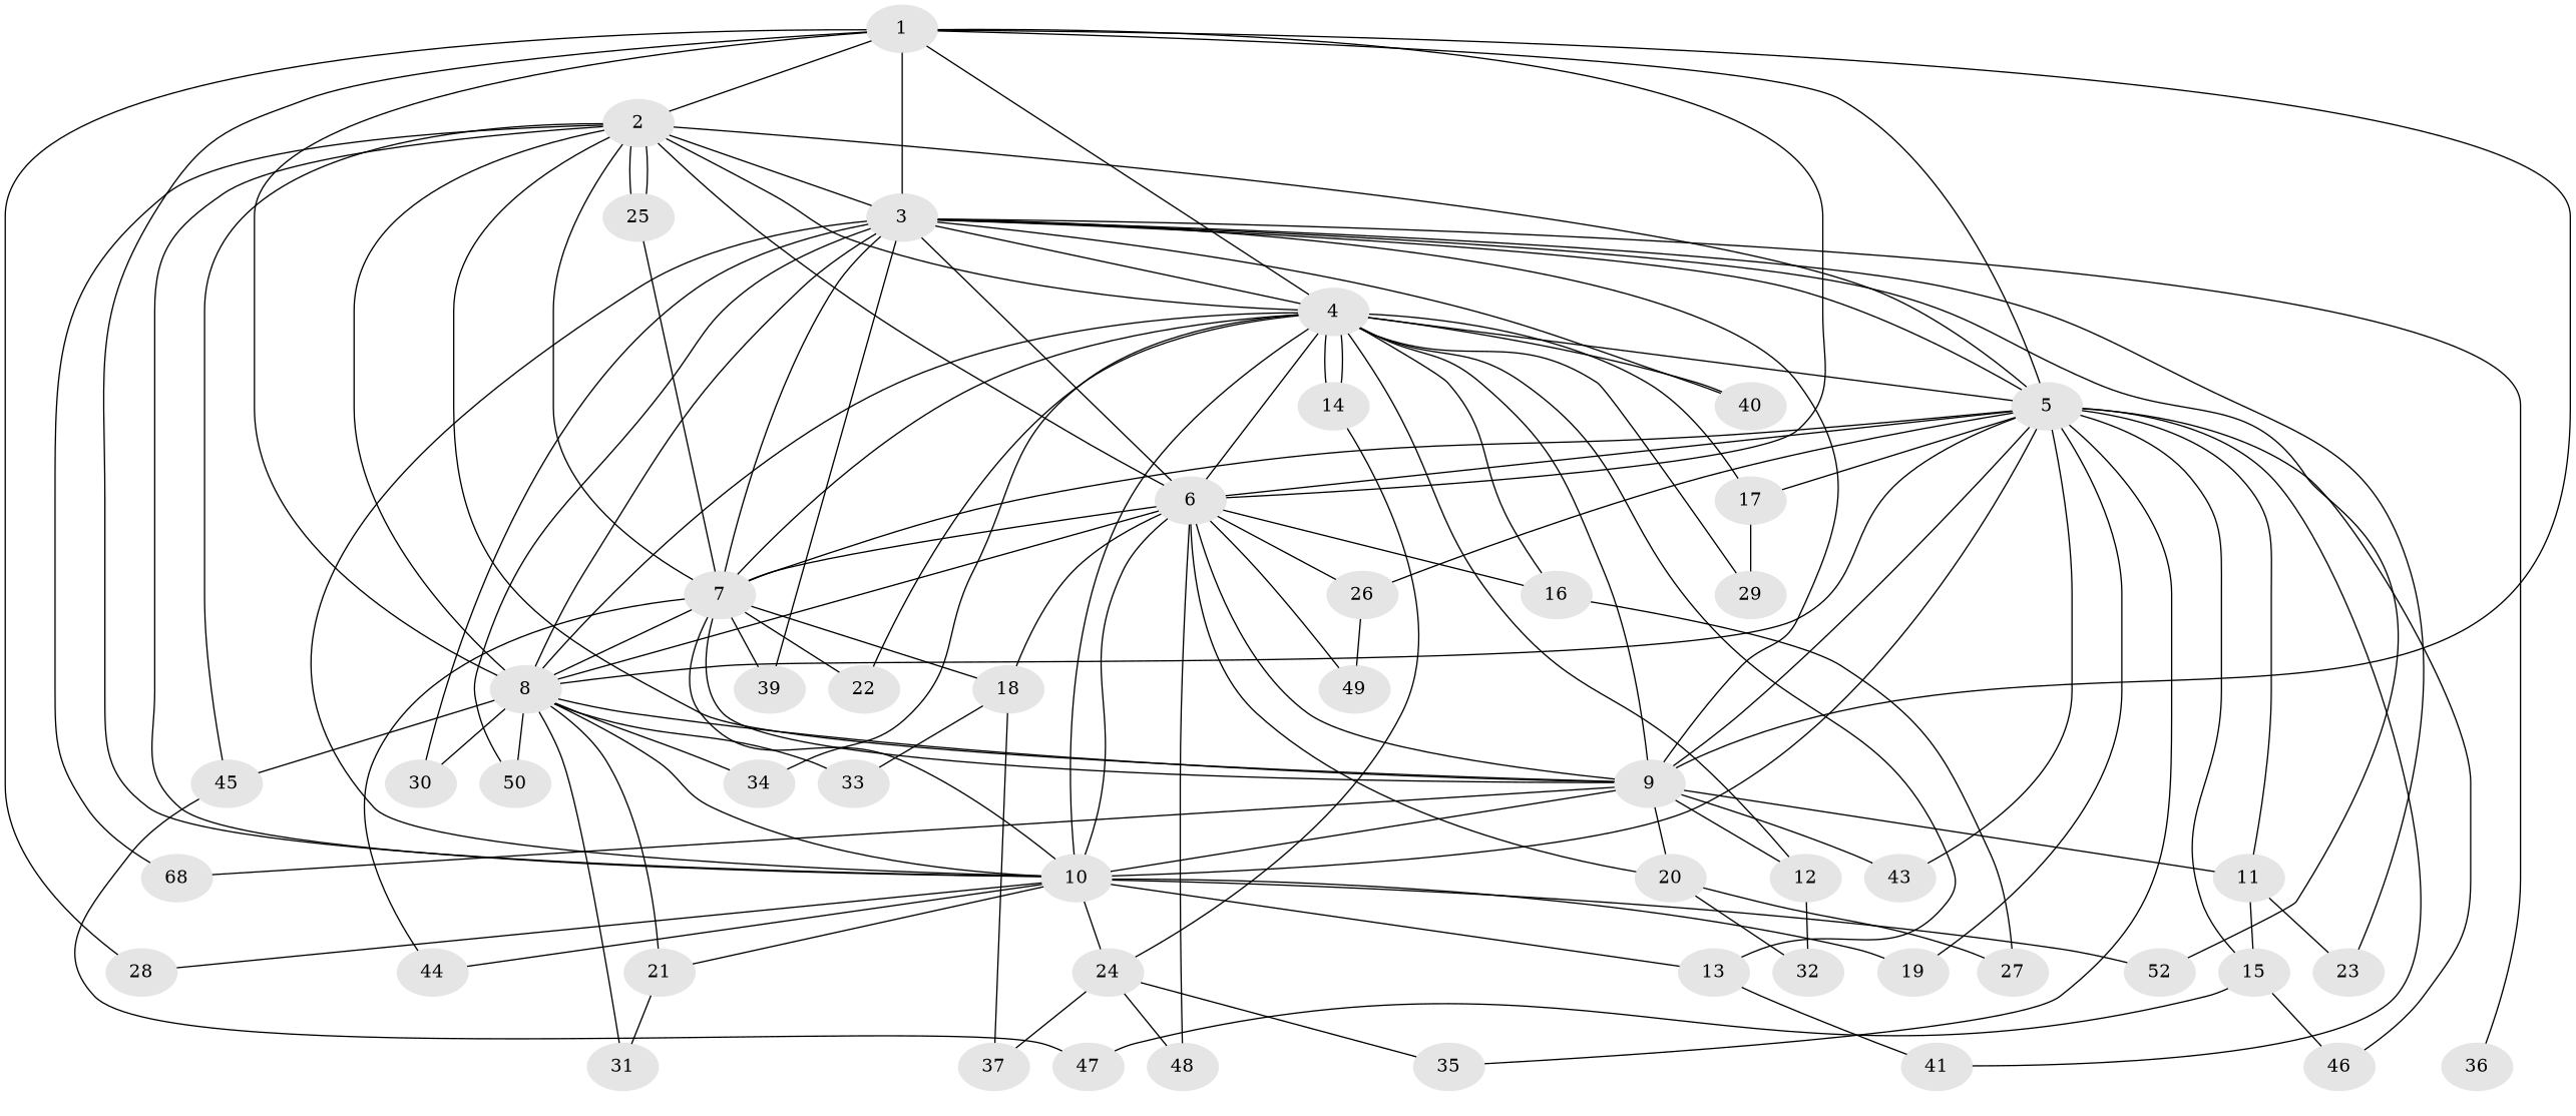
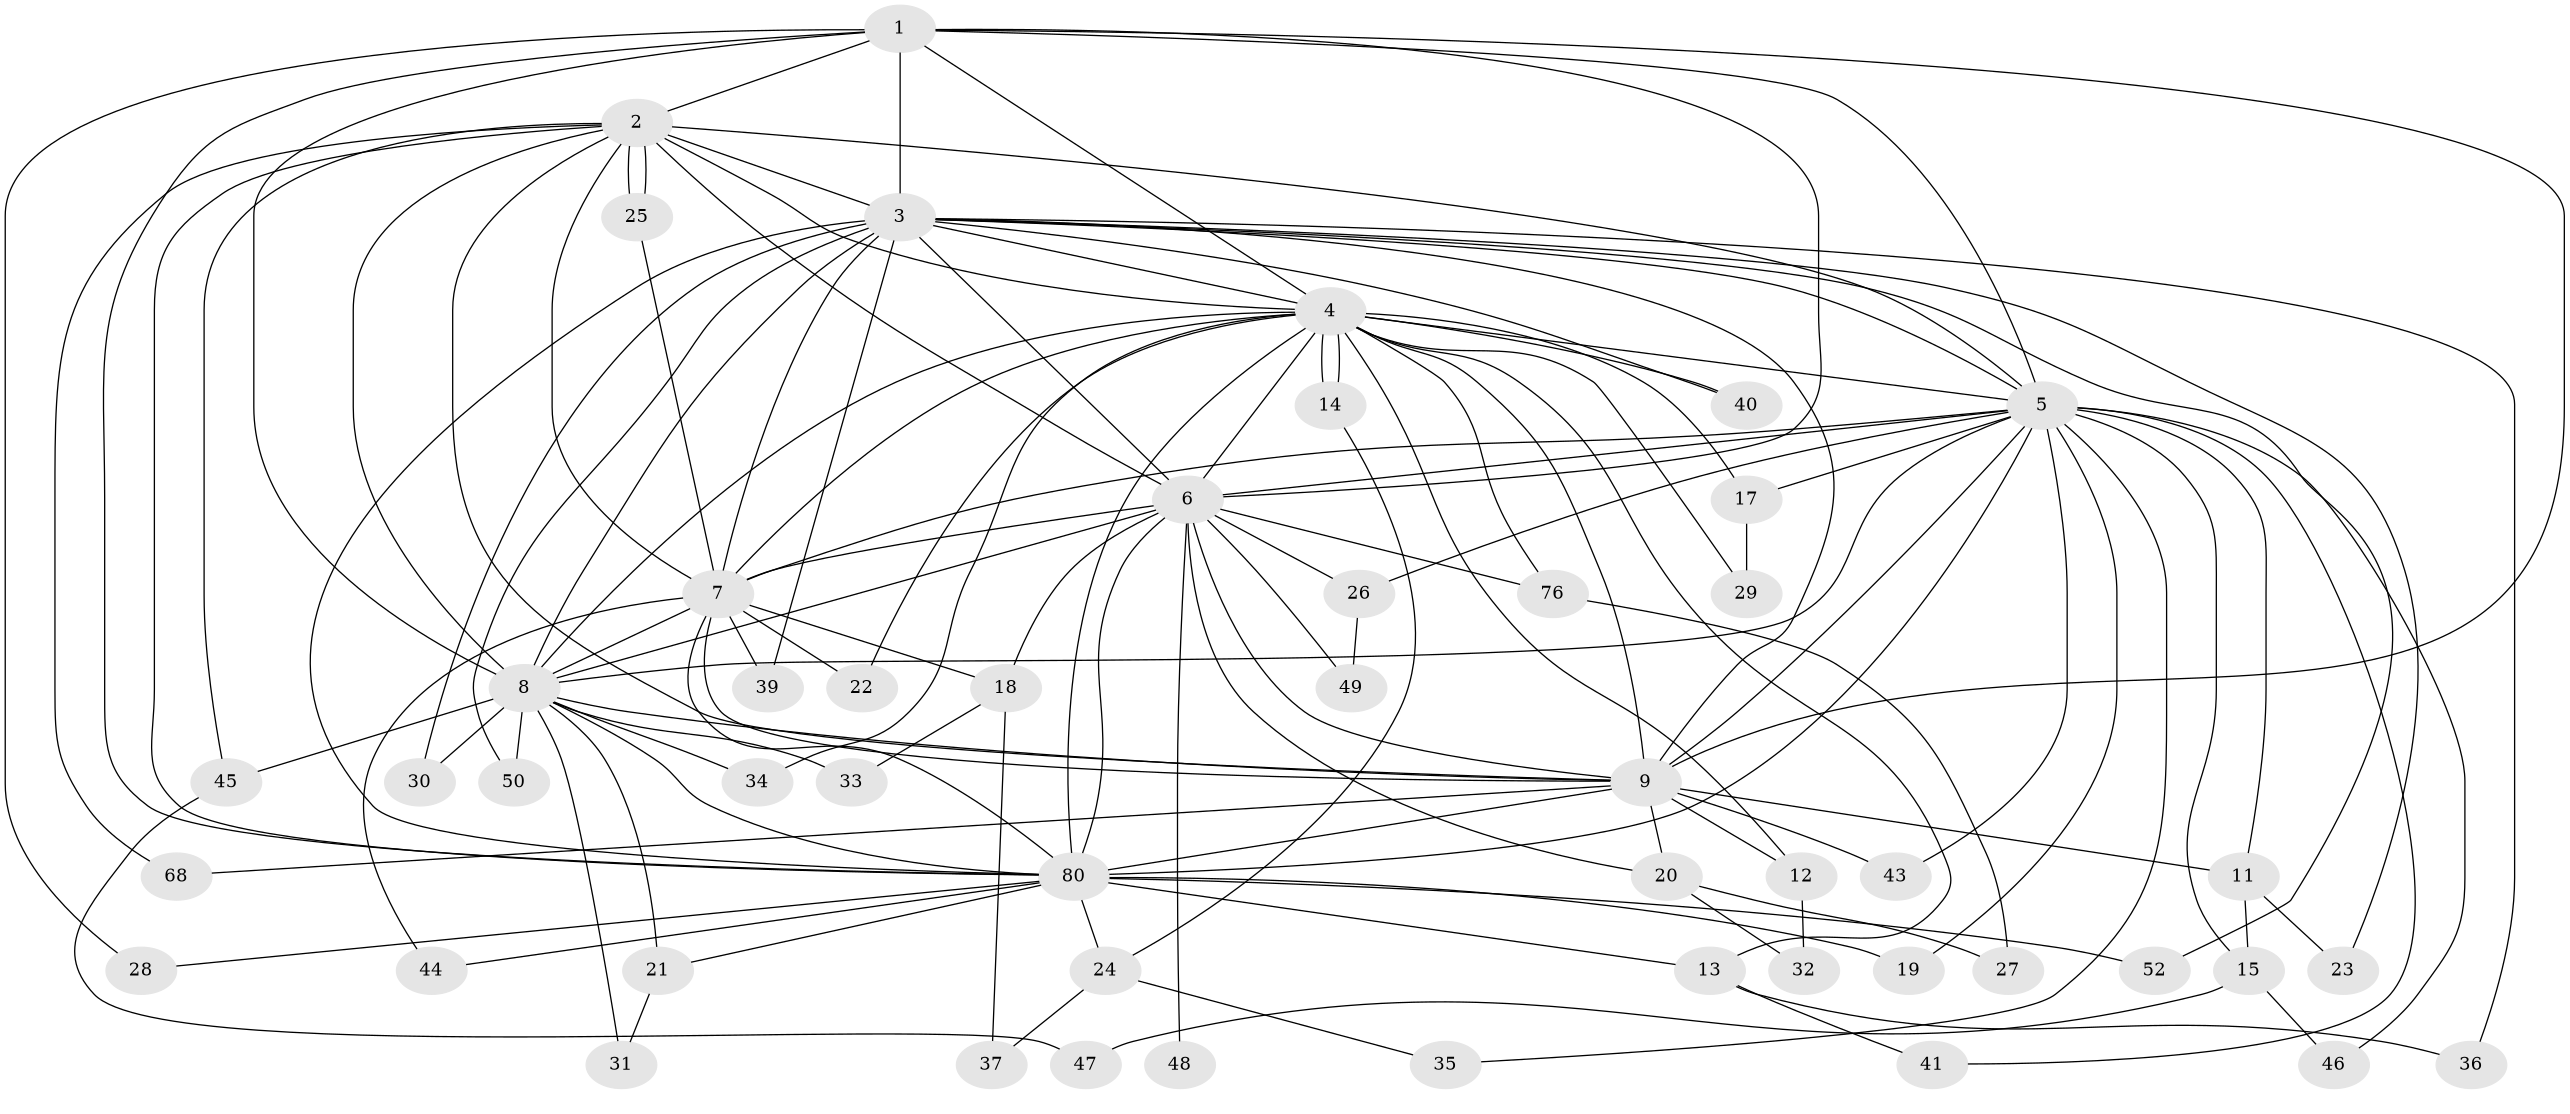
  graph {
    node [color=gray90 style=filled]
    1
    2
    3
    4
    5
    6
    8
    9
-   10
+   10 [label=80]
    28
    7
    25
    n13 [label=68]
    45
    23
    30
    36
    39
    40
    n20 [label=52]
    50
    12
    13
    14
-   16
+   16 [label=76]
    17
    22
    29
    34
    11
    15
    19
    26
    35
    41
    43
    46
    18
    20
    48
    49
    44
    21
    31
    33
    24
    47
    32
    27
    37
    1 -- 2
    1 -- 3
    1 -- 4
    1 -- 5
    1 -- 6
    1 -- 8
    1 -- 9
    1 -- 10
    1 -- 28
    2 -- 3
    2 -- 4
    2 -- 5
    2 -- 6
    2 -- 8
    2 -- 9
    2 -- 10
    2 -- 7
    2 -- 25
    2 -- 25
    2 -- n13
    2 -- 45
    3 -- 4
    3 -- 5
    3 -- 6
    3 -- 8
    3 -- 9
    3 -- 10
    3 -- 7
    3 -- 23
    3 -- 30
    3 -- 36
    3 -- 39
    3 -- 40
    3 -- n20
    3 -- 50
    4 -- 5
    4 -- 6
    4 -- 8
    4 -- 9
    4 -- 10
    4 -- 7
    4 -- 40
    4 -- 12
    4 -- 13
    4 -- 14
    4 -- 14
    4 -- 16
    4 -- 17
    4 -- 22
    4 -- 29
    4 -- 34
    5 -- 6
    5 -- 8
    5 -- 9
    5 -- 10
    5 -- 7
    5 -- 17
    5 -- 11
    5 -- 15
    5 -- 19
    5 -- 26
    5 -- 35
    5 -- 41
    5 -- 43
    5 -- 46
    6 -- 8
    6 -- 9
    6 -- 10
    6 -- 7
    6 -- 16
    6 -- 26
    6 -- 18
    6 -- 20
    6 -- 48
    6 -- 49
    8 -- 9
    8 -- 10
    8 -- 45
    8 -- 30
    8 -- 50
    8 -- 34
    8 -- 21
    8 -- 31
    8 -- 33
    9 -- 10
    9 -- n13
    9 -- 12
    9 -- 11
    9 -- 43
    9 -- 20
    10 -- 28
    10 -- n20
    10 -- 13
    10 -- 19
    10 -- 44
    10 -- 21
    10 -- 24
    7 -- 8
    7 -- 9
    7 -- 10
    7 -- 39
    7 -- 22
    7 -- 18
    7 -- 44
    25 -- 7
    45 -- 47
    12 -- 32
+   13 -- 36
    13 -- 41
    14 -- 24
    16 -- 27
    17 -- 29
    11 -- 23
    11 -- 15
    15 -- 46
    15 -- 47
    26 -- 49
    18 -- 33
    18 -- 37
    20 -- 32
    20 -- 27
    21 -- 31
    24 -- 35
-   24 -- 48
    24 -- 37
  }
